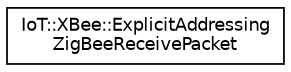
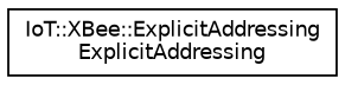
  digraph {
    rankdir=LR
-   n1 [color=black fillcolor=white fontname=Helvetica fontsize=10 height=0.2 label="IoT::XBee::ExplicitAddressing\lZigBeeReceivePacket" shape=record style=filled width=0.4]
+   n1 [color=black fillcolor=white fontname=Helvetica fontsize=10 height=0.2 label="IoT::XBee::ExplicitAddressing\lExplicitAddressing" shape=record style=filled width=0.4]
  }
